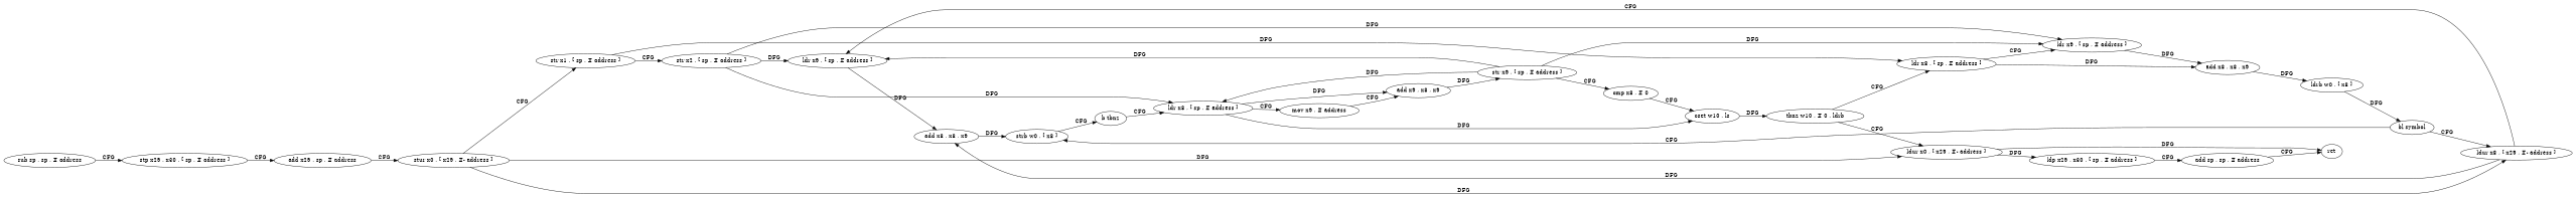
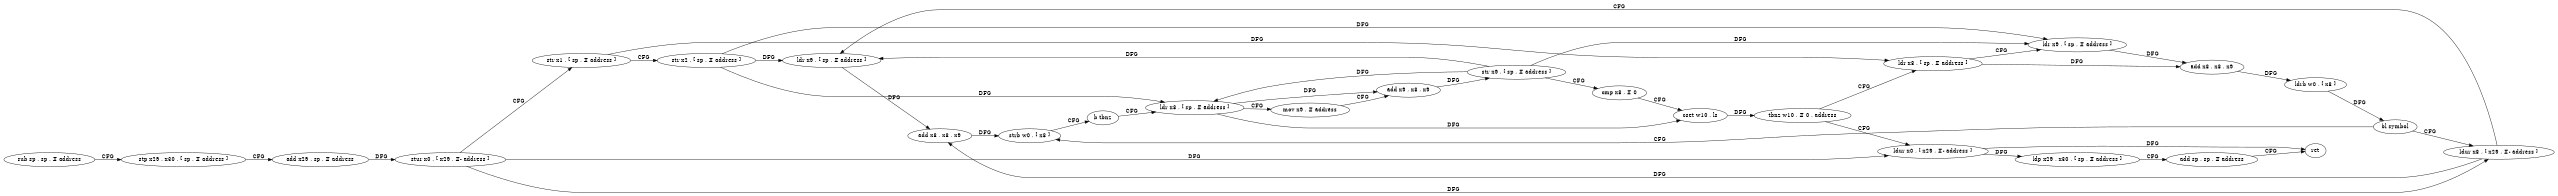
  digraph {
    rankdir=LR
    n1 [label="sub sp , sp , # address"]
    n2 [label="stp x29 , x30 , [ sp , # address ]"]
    n3 [label="add x29 , sp , # address"]
    n4 [label="stur x0 , [ x29 , #- address ]"]
    n5 [label="str x1 , [ sp , # address ]"]
    n6 [label="ldur x0 , [ x29 , #- address ]"]
    n7 [label="ldur x8 , [ x29 , #- address ]"]
    n8 [label="str x2 , [ sp , # address ]"]
    n9 [label="ldr x8 , [ sp , # address ]"]
    n10 [label="ldp x29 , x30 , [ sp , # address ]"]
    n11 [label=ret]
    n12 [label="ldr x9 , [ sp , # address ]"]
    n13 [label="add x8 , x8 , x9"]
    n14 [label="ldr x8 , [ sp , # address ]"]
    n15 [label="ldr x9 , [ sp , # address ]"]
    n16 [label="add x8 , x8 , x9"]
    n17 [label="mov x9 , # address"]
    n18 [label="add x9 , x8 , x9"]
    n19 [label="cset w10 , ls"]
    n20 [label="str x9 , [ sp , # address ]"]
-   n21 [label="tbnz w10 , # 0 , ldrb"]
+   n21 [label="tbnz w10 , # 0 , address"]
    n22 [label="add sp , sp , # address"]
    n23 [label="ldrb w0 , [ x8 ]"]
    n24 [label="bl symbol"]
    n25 [label="strb w0 , [ x8 ]"]
    n26 [label="b tbnz"]
    n27 [label="cmp x8 , # 0"]
    n1 -> n2 [label=CFG]
    n2 -> n3 [label=CFG]
-   n3 -> n4 [label=CFG]
+   n3 -> n4 [label=DFG]
    n4 -> n5 [label=CFG]
    n4 -> n6 [label=DFG]
    n4 -> n7 [label=DFG]
    n5 -> n8 [label=CFG]
    n5 -> n9 [label=DFG]
    n6 -> n10 [label=DFG]
    n6 -> n11 [label=DFG]
    n7 -> n12 [label=CFG]
    n7 -> n13 [label=DFG]
    n8 -> n12 [label=DFG]
    n8 -> n14 [label=DFG]
    n8 -> n15 [label=DFG]
    n9 -> n15 [label=CFG]
    n9 -> n16 [label=DFG]
    n10 -> n22 [label=CFG]
    n12 -> n13 [label=DFG]
    n13 -> n25 [label=DFG]
    n14 -> n17 [label=CFG]
    n14 -> n18 [label=DFG]
    n14 -> n19 [label=DFG]
    n15 -> n16 [label=DFG]
    n16 -> n23 [label=DFG]
    n17 -> n18 [label=CFG]
    n18 -> n20 [label=DFG]
    n19 -> n21 [label=DFG]
    n20 -> n12 [label=DFG]
    n20 -> n14 [label=DFG]
    n20 -> n15 [label=DFG]
    n20 -> n27 [label=CFG]
    n21 -> n6 [label=CFG]
    n21 -> n9 [label=CFG]
    n22 -> n11 [label=CFG]
    n23 -> n24 [label=DFG]
    n24 -> n7 [label=CFG]
    n24 -> n25 [label=CFG]
    n25 -> n26 [label=CFG]
    n26 -> n14 [label=CFG]
    n27 -> n19 [label=CFG]
  }
